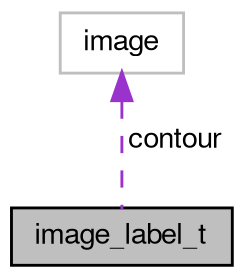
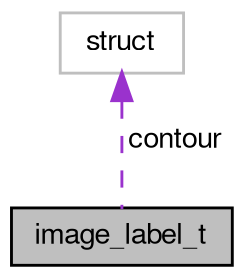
  digraph {
    node [fontname=FreeSans fontsize=10 shape=record style=filled]
    n1 [color=black fillcolor=grey75 fontcolor=black height=0.2 label=image_label_t width=0.4]
-   n2 [color=grey75 fillcolor=white height=0.2 label=image width=0.4]
+   n2 [color=grey75 fillcolor=white height=0.2 label=struct width=0.4]
    n2 -> n1 [color=darkorchid3 dir=back fontname=FreeSans fontsize=10 label=" contour" labelfontname=FreeSans labelfontsize=10 style=dashed]
  }
